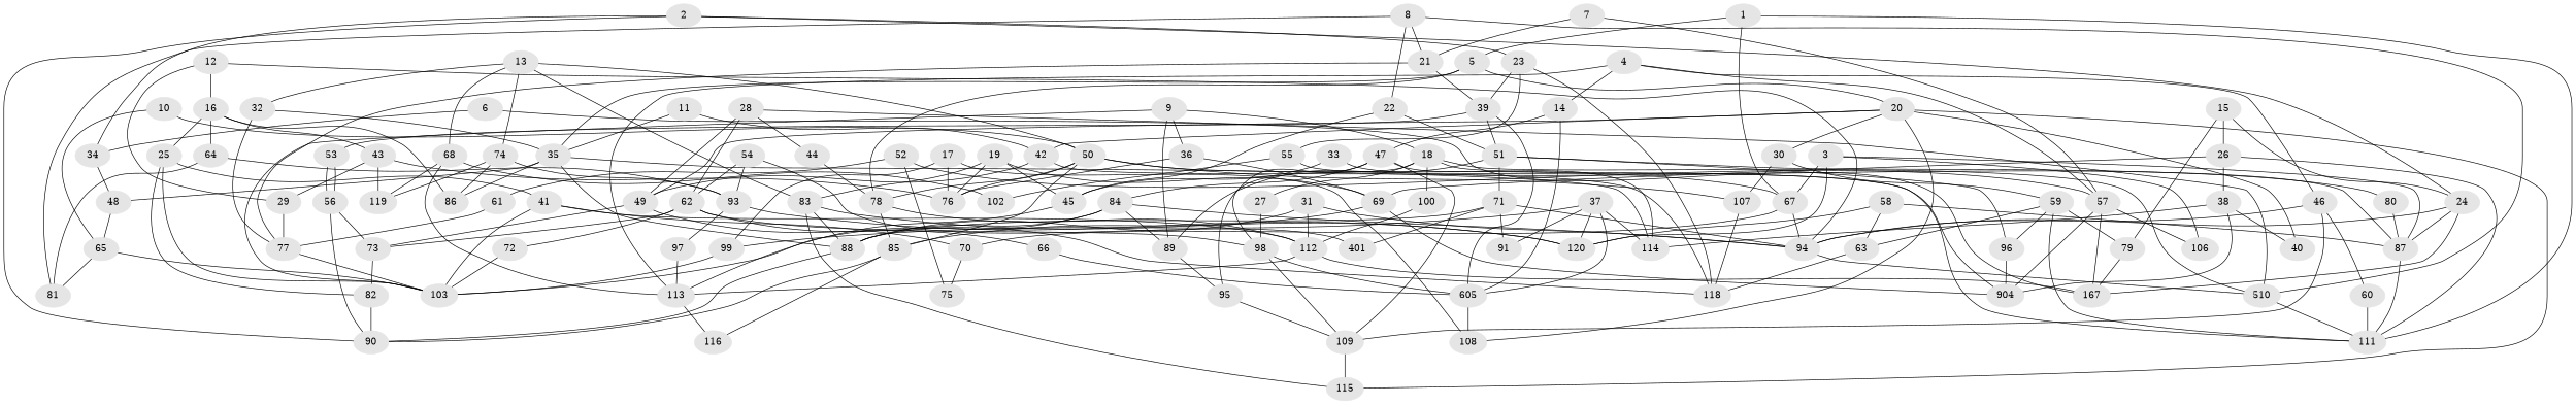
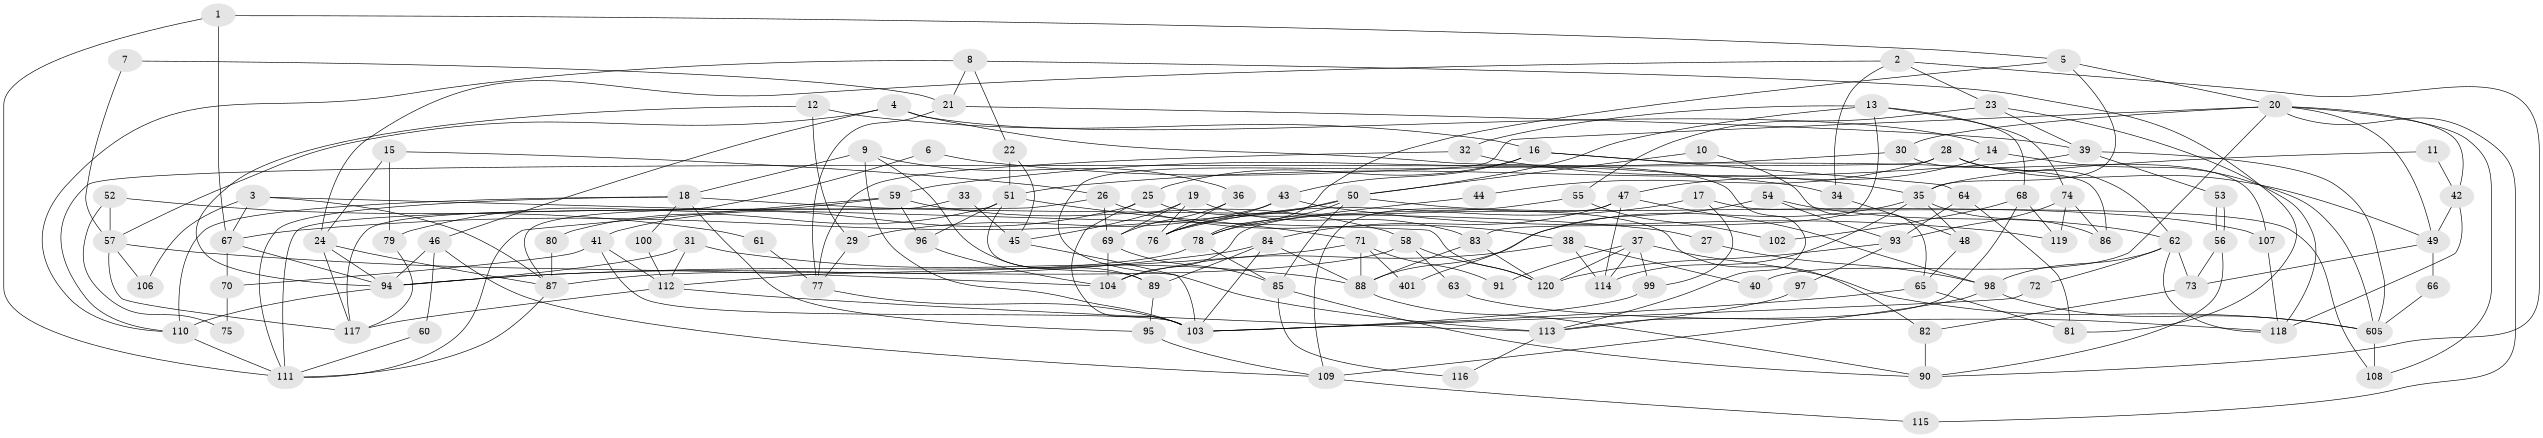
  graph {
    node [color=gray90 style=filled]
    1
    5
    67
    111
    20
    35
    78
    94
    70
    2
    23
    24
    34
    90
    39
    55
    118
    87
-   117 [label=167]
+   117
    48
    3
    106
    120
    4
    14
    46
    57
    113
    47
    n30 [label=605]
    60
    109
-   104 [label=904]
+   104
    116
    103
    42
    108
    30
    40
    49
    115
    86
    88
    114
    112
    85
    6
    7
    21
    77
    8
    22
    81
-   110 [label=510]
+   110
    45
    51
    9
    18
    36
    89
    27
    95
    100
    76
    69
    10
    50
    65
    107
    11
    12
    16
    29
    25
    43
    64
    13
    32
    68
    74
    83
    119
    102
    93
    98
    84
    15
    26
    79
    38
    41
    82
    17
    99
    19
    59
    66
    73
    53
    71
    80
    96
    28
    44
    62
    72
    63
    31
    33
    37
    91
    56
    75
    n114 [label=401]
    52
    61
    54
    97
    58
    1 -- 5
    1 -- 67
    1 -- 111
    5 -- 20
    5 -- 35
    5 -- 78
    67 -- 94
    67 -- 70
+   20 -- 103
    20 -- 42
    20 -- 108
    20 -- 30
    20 -- 40
    20 -- 49
    20 -- 115
    35 -- 48
    35 -- 86
    35 -- 88
    35 -- 114
    78 -- 112
    78 -- 85
    94 -- 110
    70 -- 75
    2 -- 23
    2 -- 24
    2 -- 34
    2 -- 90
    23 -- 39
    23 -- 55
    23 -- 118
    24 -- 94
    24 -- 87
    24 -- 117
    34 -- 48
    39 -- n30
    39 -- 51
    39 -- 53
    55 -- 104
    55 -- 102
    87 -- 111
    48 -- 65
    3 -- 67
    3 -- 87
    3 -- 106
    3 -- 120
    4 -- 14
    4 -- 46
    4 -- 57
    4 -- 113
    14 -- 47
    14 -- n30
    46 -- 94
    46 -- 60
    46 -- 109
    57 -- 117
    57 -- 106
    57 -- 104
    113 -- 116
    47 -- 109
    47 -- 114
    47 -- 98
    47 -- 84
    n30 -- 108
    60 -- 111
    109 -- 115
    42 -- 118
    42 -- 49
    30 -- 107
    30 -- 59
    49 -- 66
    49 -- 73
    88 -- 90
    112 -- 117
    112 -- 113
    85 -- 90
    85 -- 116
    6 -- 34
    6 -- 117
    7 -- 57
    7 -- 21
    21 -- 39
    21 -- 77
    77 -- 103
    8 -- 21
    8 -- 22
    8 -- 81
    8 -- 110
    22 -- 45
    22 -- 51
    110 -- 111
    45 -- 113
    51 -- 89
    51 -- 71
    51 -- 80
    51 -- 96
    9 -- 103
    9 -- 18
    9 -- 36
    9 -- 89
    18 -- 111
    18 -- 110
    18 -- 27
    18 -- 95
    18 -- 100
    36 -- 76
    36 -- 69
    89 -- 95
    27 -- 98
    95 -- 109
    100 -- 112
    69 -- 104
    69 -- 85
    10 -- 50
    10 -- 65
    50 -- 67
    50 -- 78
    50 -- 85
    50 -- 76
    50 -- 107
    65 -- 103
    65 -- 81
    107 -- 118
    11 -- 35
    11 -- 42
    12 -- 94
    12 -- 16
    12 -- 29
    16 -- 86
    16 -- 25
    16 -- 43
    16 -- 64
    29 -- 77
    25 -- 103
    25 -- 41
    25 -- 82
    43 -- 76
    43 -- 29
    43 -- 119
    64 -- 81
    64 -- 93
    13 -- 50
    13 -- 32
    13 -- 68
    13 -- 74
    13 -- 83
    32 -- 35
    32 -- 77
    68 -- 113
    68 -- 119
    68 -- 102
    74 -- 86
    74 -- 119
    74 -- 93
    83 -- 120
-   83 -- 115
    83 -- 88
    93 -- 120
    93 -- 97
    98 -- n30
    98 -- 109
    84 -- 94
    84 -- 103
    84 -- 88
    84 -- 89
    15 -- 24
    15 -- 26
    15 -- 79
    26 -- 111
    26 -- 69
    26 -- 38
    79 -- 117
    38 -- 104
    38 -- 40
    38 -- 114
    41 -- 70
    41 -- 103
    41 -- 112
    82 -- 90
    17 -- 108
    17 -- 76
    17 -- 99
    99 -- 103
    19 -- 45
    19 -- 76
    19 -- 69
    19 -- 83
    59 -- 111
    59 -- 79
    59 -- 96
-   59 -- 63
+   59 -- 58
    66 -- n30
    73 -- 82
    53 -- 56
    53 -- 56
    71 -- 94
    71 -- 88
    71 -- 91
    71 -- n114
    80 -- 87
    96 -- 104
    28 -- 49
    28 -- 110
    28 -- 44
    28 -- 62
    44 -- 78
    62 -- 118
    62 -- 98
    62 -- 73
    62 -- 72
    72 -- 103
    63 -- 118
    31 -- 94
    31 -- 88
    31 -- 112
    33 -- 87
    33 -- 45
    37 -- 120
    37 -- n30
    37 -- 114
    37 -- 99
    37 -- 91
    56 -- 90
    56 -- 73
    52 -- 57
    52 -- 75
    52 -- 61
    61 -- 77
    54 -- 93
    54 -- 62
    54 -- n114
    97 -- 113
    58 -- 87
    58 -- 120
    58 -- 63
  }
